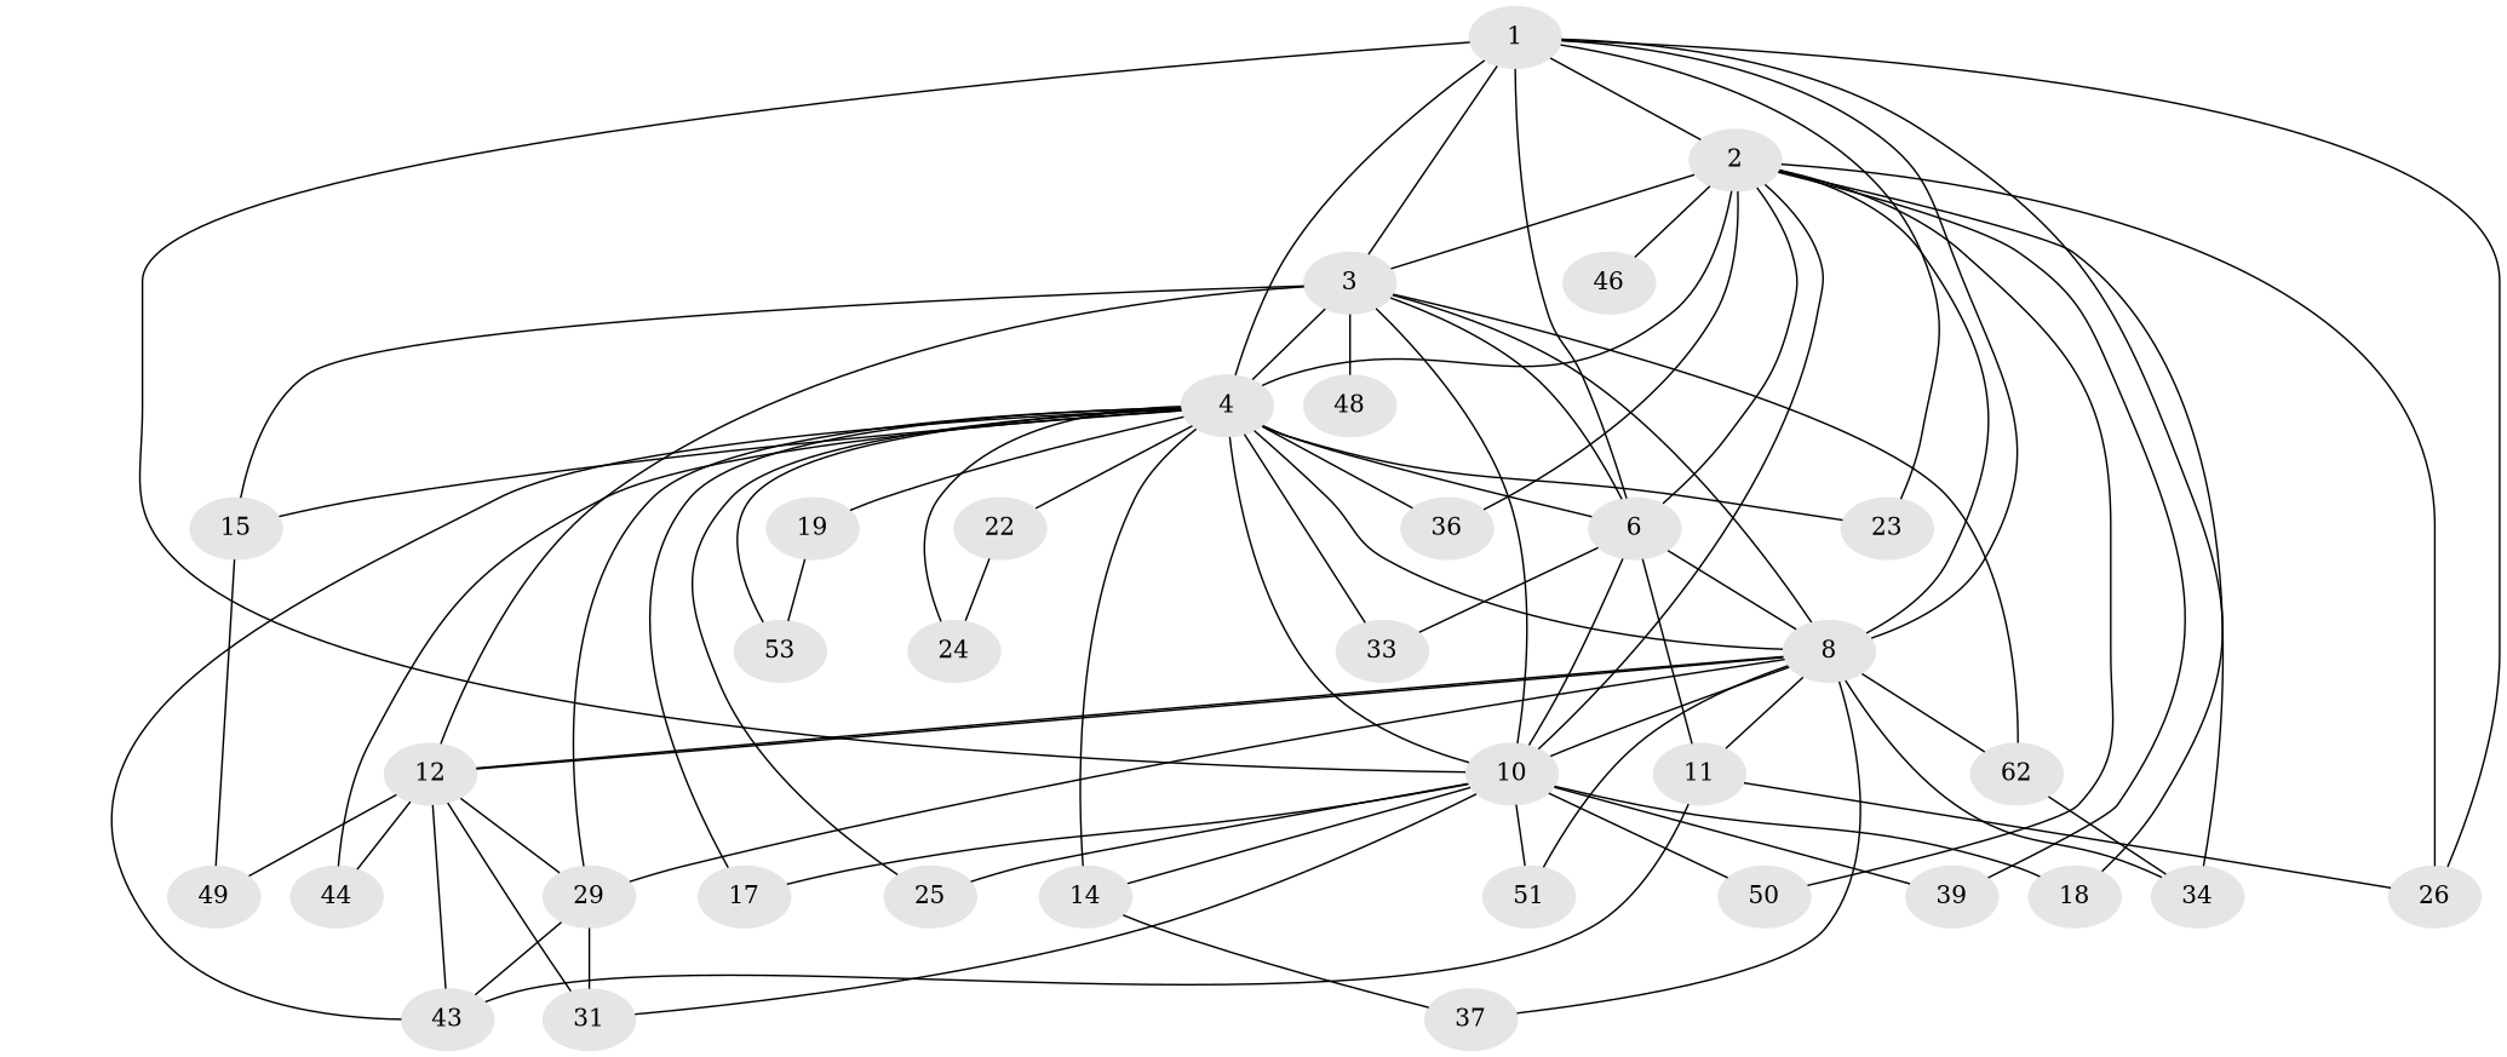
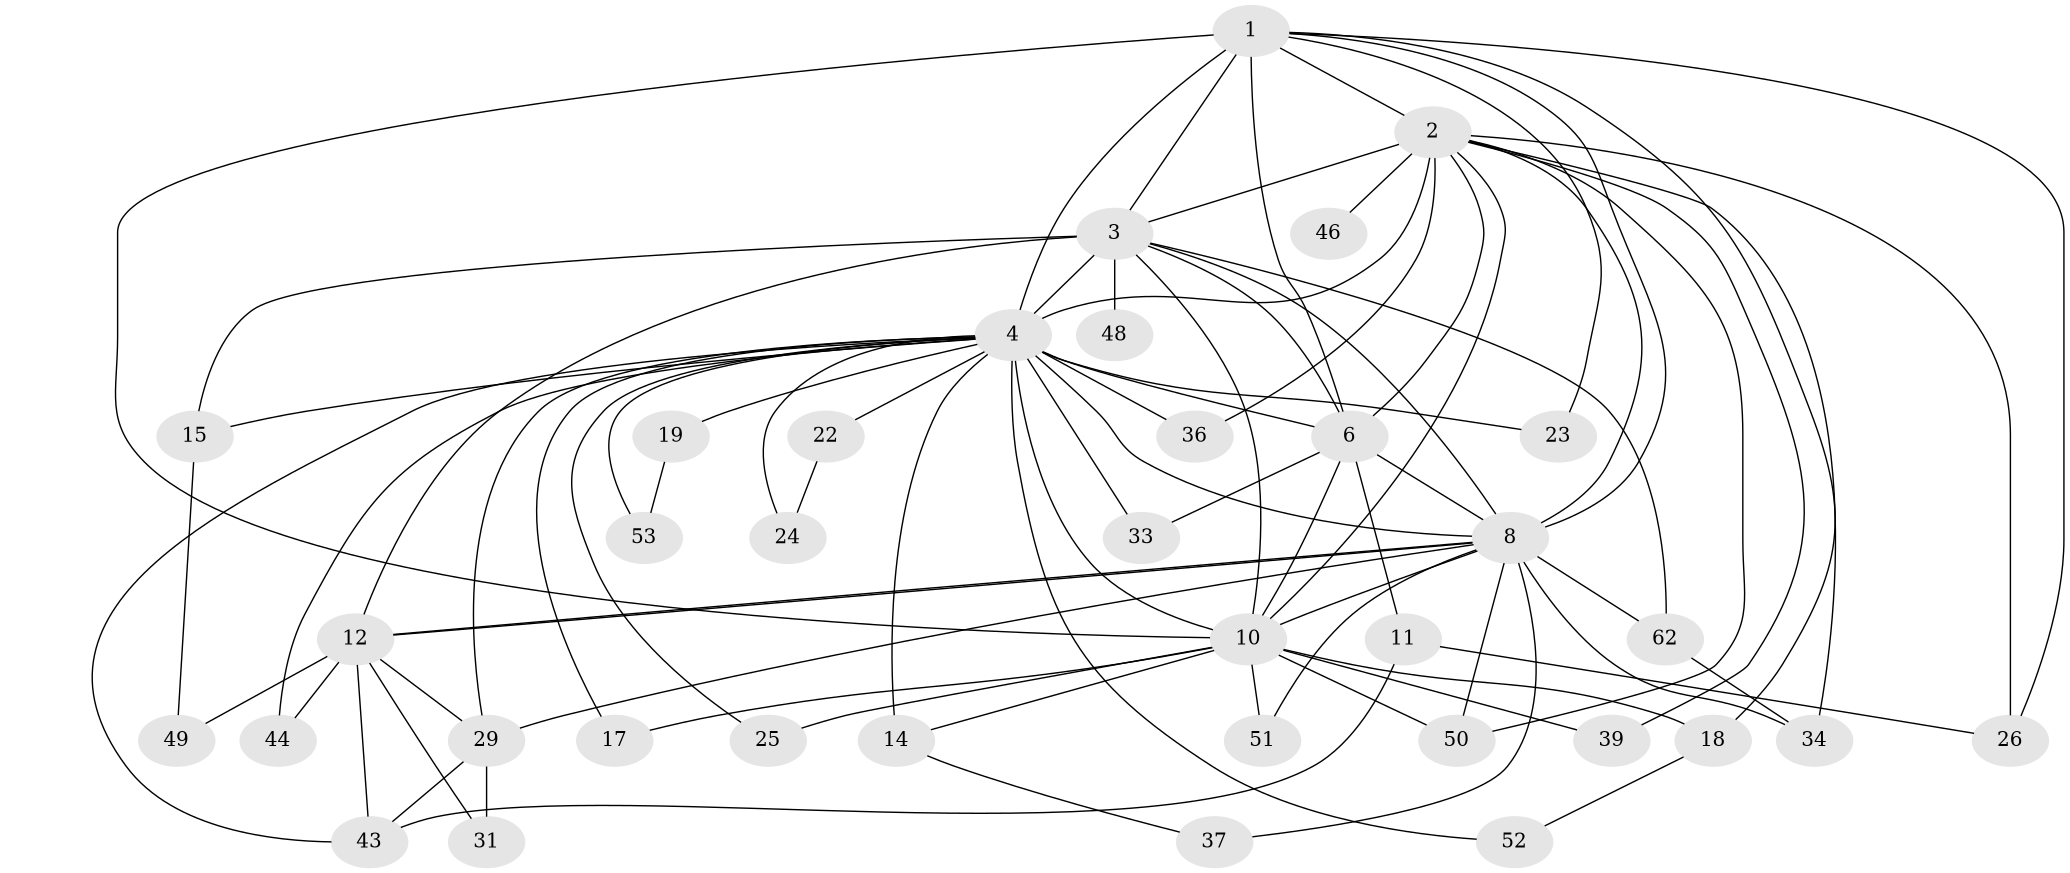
  graph {
    node [color=gray90 style=filled]
    2 [super="+59+54+28+38+21+20"]
    3
    4 [super="+9+5+7"]
    6 [super="+56"]
    8
    10 [super="+16"]
    26
    34
    36
    39
    46
    50
    1
    18
    23
    12 [super="+27"]
    15
    n18 [label=62]
    48
    14
    17
    19
    22
    24
    25
    29 [super="+35+47+45"]
    33
    43 [super="+58+57"]
    44
+   52
    53
    11
    37
    51
    31
    49
    2 -- 3
    2 -- 4 [weight=6]
    2 -- 6 [weight=2]
    2 -- 8
    2 -- 10 [weight=3]
    2 -- 26
    2 -- 34
    2 -- 36
    2 -- 39
    2 -- 46 [weight=2]
    2 -- 50
    3 -- 4 [weight=5]
    3 -- 6
    3 -- 8
    3 -- 10 [weight=2]
    3 -- 12
    3 -- 15
    3 -- n18
    3 -- 48
    4 -- 6 [weight=4]
    4 -- 8 [weight=4]
    4 -- 10 [weight=4]
    4 -- 36
    4 -- 23
    4 -- 15
    4 -- 14
    4 -- 17
    4 -- 19 [weight=2]
    4 -- 22
    4 -- 24
    4 -- 25
    4 -- 29 [weight=4]
    4 -- 33
    4 -- 43
    4 -- 44
+   4 -- 52
    4 -- 53
    6 -- 8
    6 -- 10 [weight=2]
    6 -- 33
    6 -- 11
    8 -- 10
    8 -- 34
    8 -- 12
    8 -- 12
    8 -- n18
    8 -- 29
-   8 -- 11
+   8 -- 50
    8 -- 37
    8 -- 51
    10 -- 39
    10 -- 50
    10 -- 18
    10 -- 14
    10 -- 17
    10 -- 25
    10 -- 51
-   10 -- 31
    1 -- 2 [weight=2]
    1 -- 3
    1 -- 4 [weight=4]
    1 -- 6
    1 -- 8
    1 -- 10
    1 -- 26
    1 -- 18
    1 -- 23
+   18 -- 52
    12 -- 29 [weight=2]
    12 -- 43
    12 -- 44
    12 -- 31
    12 -- 49
    15 -- 49
    n18 -- 34
    14 -- 37
    19 -- 53
    22 -- 24
    29 -- 43
    29 -- 31 [weight=2]
    11 -- 26
    11 -- 43
  }
